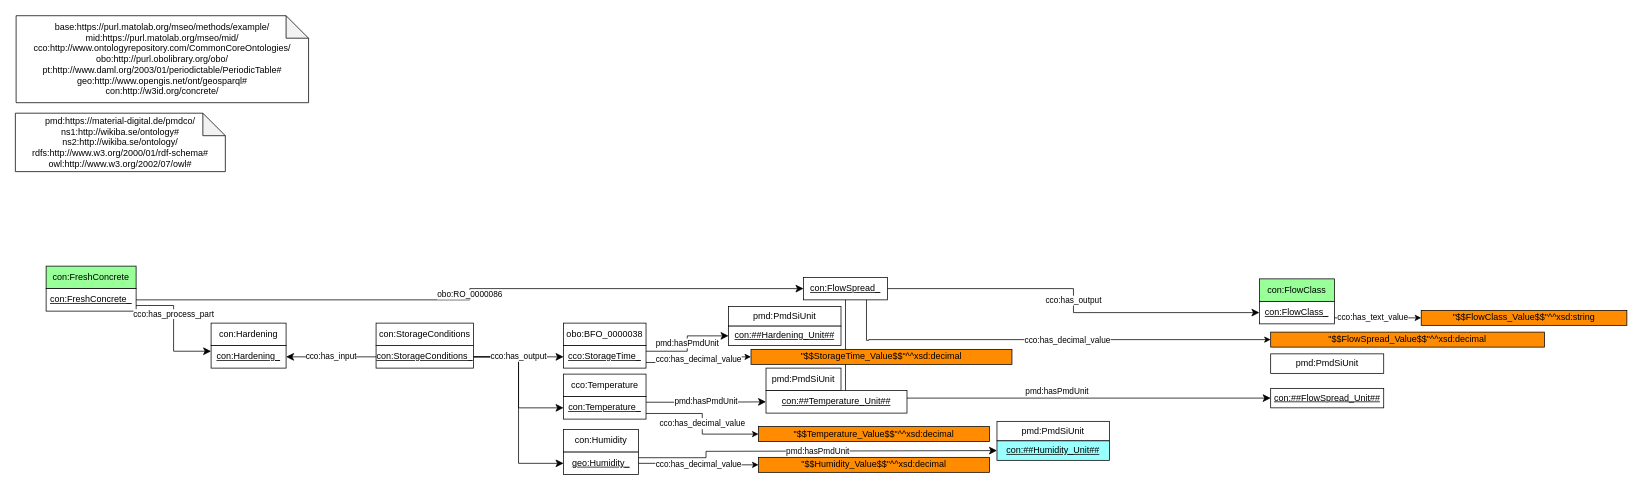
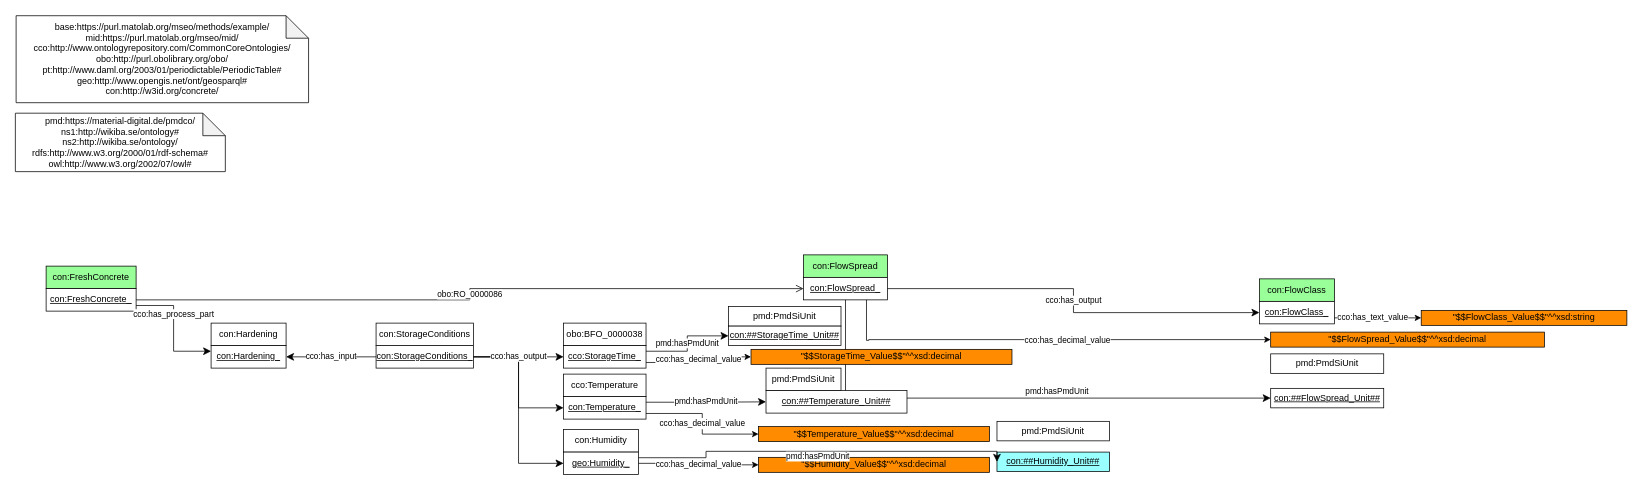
  <mxCell id="0" />
  <mxCell id="1" parent="0" />
  <mxCell id="2" value="con:FreshConcrete" style="rounded=0;whiteSpace=wrap;html=1;snapToPoint=1;points=[[0.1,0],[0.2,0],[0.3,0],[0.4,0],[0.5,0],[0.6,0],[0.7,0],[0.8,0],[0.9,0],[0,0.1],[0,0.3],[0,0.5],[0,0.7],[0,0.9],[0.1,1],[0.2,1],[0.3,1],[0.4,1],[0.5,1],[0.6,1],[0.7,1],[0.8,1],[0.9,1],[1,0.1],[1,0.3],[1,0.5],[1,0.7],[1,0.9]];fillColor=#99FF99;" parent="1" vertex="1"><mxGeometry x="61" y="354" width="120" height="30" as="geometry" /></mxCell>
  <mxCell id="3" value="&lt;u&gt;con:&lt;/u&gt;&lt;u&gt;FreshConcrete_&lt;/u&gt;" style="rounded=0;whiteSpace=wrap;html=1;snapToPoint=1" parent="1" vertex="1"><mxGeometry x="61" y="384" width="120" height="30" as="geometry" /></mxCell>
+ <mxCell id="4" value="&lt;font style=&quot;font-size: 12px&quot;&gt;con:FlowSpread&lt;/font&gt;" style="rounded=0;whiteSpace=wrap;html=1;snapToPoint=1;points=[[0.1,0],[0.2,0],[0.3,0],[0.4,0],[0.5,0],[0.6,0],[0.7,0],[0.8,0],[0.9,0],[0,0.1],[0,0.3],[0,0.5],[0,0.7],[0,0.9],[0.1,1],[0.2,1],[0.3,1],[0.4,1],[0.5,1],[0.6,1],[0.7,1],[0.8,1],[0.9,1],[1,0.1],[1,0.3],[1,0.5],[1,0.7],[1,0.9]];fontSize=11;fillColor=#99FF99;" parent="1" vertex="1"><mxGeometry x="1071" y="339" width="112" height="30" as="geometry" /></mxCell>
  <mxCell id="5" value="&lt;u style=&quot;font-size: 12px&quot;&gt;con:&lt;/u&gt;&lt;u&gt;&lt;font style=&quot;font-size: 12px&quot;&gt;FlowSpread_&lt;/font&gt;&lt;/u&gt;" style="rounded=0;whiteSpace=wrap;html=1;snapToPoint=1;fontSize=11;fillColor=#FFFFFF;" parent="1" vertex="1"><mxGeometry x="1071" y="369" width="112" height="30" as="geometry" /></mxCell>
- <mxCell id="6" value="obo:RO_0000086" style="endArrow=classic;html=1;endSize=8;arcSize=0;entryX=0;entryY=0.5;entryDx=0;entryDy=0;edgeStyle=orthogonalEdgeStyle;exitX=1;exitY=0.5;exitDx=0;exitDy=0;fillColor=#FFFFFF;" parent="1" source="3" target="5" edge="1"><mxGeometry x="-1338" y="198" width="90" height="26" as="geometry"><mxPoint x="971" y="813" as="sourcePoint" /><mxPoint x="1071" y="395" as="targetPoint" /></mxGeometry></mxCell>
+ <mxCell id="6" value="obo:RO_0000086" style="endArrow=open;html=1;endSize=8;arcSize=0;entryX=0;entryY=0.5;entryDx=0;entryDy=0;edgeStyle=orthogonalEdgeStyle;exitX=1;exitY=0.5;exitDx=0;exitDy=0;fillColor=#FFFFFF;" parent="1" source="3" target="5" edge="1"><mxGeometry x="-1338" y="198" width="90" height="26" as="geometry"><mxPoint x="971" y="813" as="sourcePoint" /><mxPoint x="1071" y="395" as="targetPoint" /></mxGeometry></mxCell>
  <mxCell id="7" value="&lt;font style=&quot;font-size: 11px&quot;&gt;cco:has_decimal_value&lt;/font&gt;" style="edgeStyle=orthogonalEdgeStyle;rounded=0;orthogonalLoop=1;jettySize=auto;html=1;exitX=0.75;exitY=1;exitDx=0;exitDy=0;fontSize=12;entryX=0;entryY=0.5;entryDx=0;entryDy=0;fillColor=#FFFFFF;" parent="1" source="5" target="8" edge="1"><mxGeometry x="-1338" y="198" as="geometry"><mxPoint x="1073.26" y="484.5" as="sourcePoint" /><mxPoint x="1251.26" y="505" as="targetPoint" /><mxPoint x="-2" y="27" as="offset" /><Array as="points"><mxPoint x="1158" y="453" /></Array></mxGeometry></mxCell>
  <mxCell id="8" value="&quot;$$FlowSpread_Value$$&quot;^^xsd:decimal" style="rounded=0;whiteSpace=wrap;html=1;snapToPoint=1;shadow=0;glass=0;sketch=0;strokeColor=default;fontSize=12;fillColor=#FF8C00;" parent="1" vertex="1"><mxGeometry x="1694" y="442" width="365" height="20" as="geometry" /></mxCell>
  <mxCell id="9" value="pmd:PmdSiUnit" style="rounded=0;whiteSpace=wrap;html=1;fillColor=#FFFFFF;" parent="1" vertex="1"><mxGeometry x="1694" y="471" width="150.74" height="26" as="geometry" /></mxCell>
  <mxCell id="10" value="&lt;u&gt;con:##FlowSpread_Unit##&lt;/u&gt;" style="rounded=0;whiteSpace=wrap;html=1;fillColor=#FFFFFF;" parent="1" vertex="1"><mxGeometry x="1694" y="517" width="150.74" height="26" as="geometry" /></mxCell>
  <mxCell id="11" value="pmd:hasPmdUnit" style="endArrow=classic;html=1;endSize=8;arcSize=0;edgeStyle=orthogonalEdgeStyle;entryX=0;entryY=0.5;entryDx=0;entryDy=0;exitX=0.5;exitY=1;exitDx=0;exitDy=0;fillColor=#FFFFFF;" parent="1" source="5" target="10" edge="1"><mxGeometry width="90" height="26" as="geometry"><mxPoint x="1260.26" y="424.5" as="sourcePoint" /><mxPoint x="750.26" y="1756.74" as="targetPoint" /><mxPoint x="-2" y="56" as="offset" /></mxGeometry></mxCell>
  <mxCell id="12" value="&lt;font style=&quot;font-size: 12px&quot;&gt;con:FlowClass&lt;/font&gt;" style="rounded=0;whiteSpace=wrap;html=1;snapToPoint=1;points=[[0.1,0],[0.2,0],[0.3,0],[0.4,0],[0.5,0],[0.6,0],[0.7,0],[0.8,0],[0.9,0],[0,0.1],[0,0.3],[0,0.5],[0,0.7],[0,0.9],[0.1,1],[0.2,1],[0.3,1],[0.4,1],[0.5,1],[0.6,1],[0.7,1],[0.8,1],[0.9,1],[1,0.1],[1,0.3],[1,0.5],[1,0.7],[1,0.9]];fontSize=11;fillColor=#99FF99;" parent="1" vertex="1"><mxGeometry x="1679" y="371" width="100" height="30" as="geometry" /></mxCell>
  <mxCell id="13" value="&lt;u style=&quot;font-size: 12px&quot;&gt;con:&lt;/u&gt;&lt;u&gt;&lt;font style=&quot;font-size: 12px&quot;&gt;FlowClass_&lt;/font&gt;&lt;/u&gt;" style="rounded=0;whiteSpace=wrap;html=1;snapToPoint=1;fontSize=11;fillColor=#FFFFFF;" parent="1" vertex="1"><mxGeometry x="1679" y="401" width="100" height="30" as="geometry" /></mxCell>
  <mxCell id="14" value="cco:has_output" style="endArrow=classic;html=1;endSize=8;arcSize=0;edgeStyle=orthogonalEdgeStyle;exitX=1;exitY=0.5;exitDx=0;exitDy=0;fillColor=#FFFFFF;entryX=0;entryY=0.5;entryDx=0;entryDy=0;" parent="1" source="5" target="13" edge="1"><mxGeometry width="90" height="26" as="geometry"><mxPoint x="1211.26" y="489.5" as="sourcePoint" /><mxPoint x="1619" y="400" as="targetPoint" /></mxGeometry></mxCell>
  <mxCell id="15" value="&lt;font style=&quot;font-size: 11px&quot;&gt;cco:has_text_value&lt;/font&gt;" style="edgeStyle=orthogonalEdgeStyle;rounded=0;orthogonalLoop=1;jettySize=auto;html=1;exitX=1;exitY=0.75;exitDx=0;exitDy=0;fontSize=12;entryX=0;entryY=0.5;entryDx=0;entryDy=0;fillColor=#FFFFFF;" parent="1" source="13" target="16" edge="1"><mxGeometry x="-635" y="-488" as="geometry"><mxPoint x="1814" y="382" as="sourcePoint" /><mxPoint x="1830" y="455" as="targetPoint" /><mxPoint x="-7" as="offset" /><Array as="points"><mxPoint x="1894.74" y="424" /></Array></mxGeometry></mxCell>
  <mxCell id="16" value="&quot;$$FlowClass_Value$$&quot;^^xsd:string" style="rounded=0;whiteSpace=wrap;html=1;snapToPoint=1;shadow=0;glass=0;sketch=0;strokeColor=default;fontSize=12;fillColor=#FF8C00;" parent="1" vertex="1"><mxGeometry x="1894.74" y="413" width="274.26" height="20" as="geometry" /></mxCell>
  <mxCell id="17" value="pmd:https://material-digital.de/pmdco/&lt;br/&gt;ns1:http://wikiba.se/ontology#&lt;br/&gt;ns2:http://wikiba.se/ontology/&lt;br/&gt;rdfs:http://www.w3.org/2000/01/rdf-schema#&lt;br/&gt;owl:http://www.w3.org/2002/07/owl#&lt;br/&gt;" style="shape=note;whiteSpace=wrap;html=1;backgroundOutline=1;darkOpacity=0.05;" parent="1" vertex="1"><mxGeometry x="20" y="150.07" width="280" height="77.93" as="geometry" /></mxCell>
  <mxCell id="18" value="base:https://purl.matolab.org/mseo/methods/example/&lt;br&gt;mid:https://purl.matolab.org/mseo/mid/&lt;br&gt;cco:http://www.ontologyrepository.com/CommonCoreOntologies/&lt;br&gt;obo:http://purl.obolibrary.org/obo/&lt;br&gt;pt:http://www.daml.org/2003/01/periodictable/PeriodicTable#&lt;br&gt;geo:http://www.opengis.net/ont/geosparql#&lt;br&gt;con:&lt;span style=&quot;text-align: left&quot;&gt;http://w3id.org/concrete/&lt;/span&gt;" style="shape=note;whiteSpace=wrap;html=1;backgroundOutline=1;darkOpacity=0.05;" parent="1" vertex="1"><mxGeometry x="21" y="20.07" width="390" height="116" as="geometry" /></mxCell>
  <mxCell id="19" value="con:Hardening" style="rounded=0;whiteSpace=wrap;html=1;snapToPoint=1;points=[[0.1,0],[0.2,0],[0.3,0],[0.4,0],[0.5,0],[0.6,0],[0.7,0],[0.8,0],[0.9,0],[0,0.1],[0,0.3],[0,0.5],[0,0.7],[0,0.9],[0.1,1],[0.2,1],[0.3,1],[0.4,1],[0.5,1],[0.6,1],[0.7,1],[0.8,1],[0.9,1],[1,0.1],[1,0.3],[1,0.5],[1,0.7],[1,0.9]];fillColor=default;" parent="1" vertex="1"><mxGeometry x="281" y="430" width="100" height="30" as="geometry" /></mxCell>
  <mxCell id="20" value="&lt;u&gt;con:Hardening&lt;/u&gt;&lt;u&gt;_&lt;/u&gt;" style="rounded=0;whiteSpace=wrap;html=1;snapToPoint=1;fillColor=default;" parent="1" vertex="1"><mxGeometry x="281" y="460" width="100" height="30" as="geometry" /></mxCell>
  <mxCell id="21" value="cco:has_process_part" style="endArrow=classic;html=1;exitX=1;exitY=0.75;exitDx=0;exitDy=0;entryX=0;entryY=0.25;entryDx=0;entryDy=0;endSize=8;arcSize=0;edgeStyle=orthogonalEdgeStyle;" parent="1" source="3" target="20" edge="1"><mxGeometry x="-1338" y="198" width="90" height="26" as="geometry"><mxPoint x="570" y="697" as="sourcePoint" /><mxPoint x="544" y="902" as="targetPoint" /><mxPoint y="-19" as="offset" /></mxGeometry></mxCell>
  <mxCell id="22" value="&lt;u&gt;con:StorageConditions&lt;/u&gt;&lt;u&gt;_&lt;/u&gt;" style="rounded=0;whiteSpace=wrap;html=1;snapToPoint=1;fillColor=default;" parent="1" vertex="1"><mxGeometry x="501" y="460" width="130" height="30" as="geometry" /></mxCell>
  <mxCell id="23" value="cco:has_input" style="endArrow=classic;html=1;exitX=0;exitY=0.5;exitDx=0;exitDy=0;entryX=1;entryY=0.5;entryDx=0;entryDy=0;endSize=8;arcSize=0;edgeStyle=orthogonalEdgeStyle;fillColor=#E6E6E6;" parent="1" source="22" target="20" edge="1"><mxGeometry x="-1338" y="198" width="90" height="26" as="geometry"><mxPoint x="502" y="420" as="sourcePoint" /><mxPoint x="531" y="480.5" as="targetPoint" /></mxGeometry></mxCell>
  <mxCell id="24" value="cco:has_output" style="endArrow=classic;html=1;exitX=1;exitY=0.5;exitDx=0;exitDy=0;endSize=8;arcSize=0;edgeStyle=orthogonalEdgeStyle;fillColor=#E6E6E6;entryX=0;entryY=0.5;entryDx=0;entryDy=0;" parent="1" source="22" target="26" edge="1"><mxGeometry x="-1338" y="198" width="90" height="26" as="geometry"><mxPoint x="815" y="540" as="sourcePoint" /><mxPoint x="812" y="502" as="targetPoint" /><mxPoint as="offset" /></mxGeometry></mxCell>
  <mxCell id="25" value="obo:BFO_0000038" style="rounded=0;whiteSpace=wrap;html=1;snapToPoint=1;points=[[0.1,0],[0.2,0],[0.3,0],[0.4,0],[0.5,0],[0.6,0],[0.7,0],[0.8,0],[0.9,0],[0,0.1],[0,0.3],[0,0.5],[0,0.7],[0,0.9],[0.1,1],[0.2,1],[0.3,1],[0.4,1],[0.5,1],[0.6,1],[0.7,1],[0.8,1],[0.9,1],[1,0.1],[1,0.3],[1,0.5],[1,0.7],[1,0.9]];fillColor=default;" parent="1" vertex="1"><mxGeometry x="751" y="430" width="110" height="30" as="geometry" /></mxCell>
  <mxCell id="26" value="&lt;u&gt;cco:StorageTime_&lt;/u&gt;" style="rounded=0;whiteSpace=wrap;html=1;snapToPoint=1fillColor=#FFFFFF;fillColor=default;" parent="1" vertex="1"><mxGeometry x="751" y="460" width="110" height="30" as="geometry" /></mxCell>
  <mxCell id="27" value="cco:has_output" style="endArrow=classic;html=1;exitX=1;exitY=0.5;exitDx=0;exitDy=0;endSize=8;arcSize=0;edgeStyle=orthogonalEdgeStyle;fillColor=#E6E6E6;entryX=0;entryY=0.5;entryDx=0;entryDy=0;" parent="1" source="22" target="29" edge="1"><mxGeometry x="-1338" y="198" width="90" height="26" as="geometry"><mxPoint x="752" y="571.5" as="sourcePoint" /><mxPoint x="852" y="518" as="targetPoint" /><mxPoint y="-34" as="offset" /></mxGeometry></mxCell>
  <mxCell id="28" value="cco:Temperature" style="rounded=0;whiteSpace=wrap;html=1;snapToPoint=1;points=[[0.1,0],[0.2,0],[0.3,0],[0.4,0],[0.5,0],[0.6,0],[0.7,0],[0.8,0],[0.9,0],[0,0.1],[0,0.3],[0,0.5],[0,0.7],[0,0.9],[0.1,1],[0.2,1],[0.3,1],[0.4,1],[0.5,1],[0.6,1],[0.7,1],[0.8,1],[0.9,1],[1,0.1],[1,0.3],[1,0.5],[1,0.7],[1,0.9]];fillColor=default;" parent="1" vertex="1"><mxGeometry x="751" y="498" width="110" height="30" as="geometry" /></mxCell>
  <mxCell id="29" value="&lt;u&gt;con:Temperature_&lt;/u&gt;" style="rounded=0;whiteSpace=wrap;html=1;fillColor=default;" parent="1" vertex="1"><mxGeometry x="751" y="528" width="110" height="30" as="geometry" /></mxCell>
  <mxCell id="30" value="cco:has_output" style="endArrow=classic;html=1;exitX=1;exitY=0.5;exitDx=0;exitDy=0;endSize=8;arcSize=0;edgeStyle=orthogonalEdgeStyle;fillColor=#E6E6E6;entryX=0;entryY=0.5;entryDx=0;entryDy=0;" parent="1" source="22" target="32" edge="1"><mxGeometry x="-1338" y="198" width="90" height="26" as="geometry"><mxPoint x="602" y="644.5" as="sourcePoint" /><mxPoint x="712" y="586" as="targetPoint" /><mxPoint y="-71" as="offset" /></mxGeometry></mxCell>
  <mxCell id="31" value="con:Humidity" style="rounded=0;whiteSpace=wrap;html=1;snapToPoint=1;points=[[0.1,0],[0.2,0],[0.3,0],[0.4,0],[0.5,0],[0.6,0],[0.7,0],[0.8,0],[0.9,0],[0,0.1],[0,0.3],[0,0.5],[0,0.7],[0,0.9],[0.1,1],[0.2,1],[0.3,1],[0.4,1],[0.5,1],[0.6,1],[0.7,1],[0.8,1],[0.9,1],[1,0.1],[1,0.3],[1,0.5],[1,0.7],[1,0.9]];fillColor=default;" parent="1" vertex="1"><mxGeometry x="751" y="572" width="100" height="30" as="geometry" /></mxCell>
  <mxCell id="32" value="&lt;u&gt;geo:Humidity_&lt;/u&gt;" style="rounded=0;whiteSpace=wrap;html=1;fillColor=default;" parent="1" vertex="1"><mxGeometry x="751" y="602" width="100" height="30" as="geometry" /></mxCell>
  <mxCell id="33" value="&lt;font style=&quot;font-size: 11px&quot;&gt;cco:has_decimal_value&lt;/font&gt;" style="edgeStyle=orthogonalEdgeStyle;rounded=0;orthogonalLoop=1;jettySize=auto;html=1;exitX=1;exitY=0.75;exitDx=0;exitDy=0;fontSize=12;fillColor=#FFFFFF;entryX=0;entryY=0.5;entryDx=0;entryDy=0;" parent="1" source="26" target="35" edge="1"><mxGeometry x="-1338" y="198" as="geometry"><mxPoint x="1116.74" y="544.5" as="sourcePoint" /><mxPoint x="1051" y="518" as="targetPoint" /></mxGeometry></mxCell>
  <mxCell id="34" value="con:StorageConditions" style="rounded=0;whiteSpace=wrap;html=1;snapToPoint=1;points=[[0.1,0],[0.2,0],[0.3,0],[0.4,0],[0.5,0],[0.6,0],[0.7,0],[0.8,0],[0.9,0],[0,0.1],[0,0.3],[0,0.5],[0,0.7],[0,0.9],[0.1,1],[0.2,1],[0.3,1],[0.4,1],[0.5,1],[0.6,1],[0.7,1],[0.8,1],[0.9,1],[1,0.1],[1,0.3],[1,0.5],[1,0.7],[1,0.9]];fillColor=default;" parent="1" vertex="1"><mxGeometry x="501" y="430" width="130" height="30" as="geometry" /></mxCell>
  <mxCell id="35" value="&quot;$$StorageTime_Value$$&quot;^^xsd:decimal" style="rounded=0;whiteSpace=wrap;html=1;snapToPoint=1;shadow=0;glass=0;sketch=0;strokeColor=default;fontSize=12;fillColor=#FF8C00;" parent="1" vertex="1"><mxGeometry x="1001" y="465" width="348" height="20" as="geometry" /></mxCell>
  <mxCell id="36" value="&lt;font style=&quot;font-size: 11px&quot;&gt;cco:has_decimal_value&lt;/font&gt;" style="edgeStyle=orthogonalEdgeStyle;rounded=0;orthogonalLoop=1;jettySize=auto;html=1;exitX=1;exitY=0.75;exitDx=0;exitDy=0;fontSize=12;fillColor=#FFFFFF;entryX=0;entryY=0.5;entryDx=0;entryDy=0;" parent="1" source="29" target="37" edge="1"><mxGeometry x="-1328" y="256" as="geometry"><mxPoint x="871" y="540.5" as="sourcePoint" /><mxPoint x="1061" y="576" as="targetPoint" /></mxGeometry></mxCell>
  <mxCell id="37" value="&quot;$$Temperature_Value$$&quot;^^xsd:decimal" style="rounded=0;whiteSpace=wrap;html=1;snapToPoint=1;shadow=0;glass=0;sketch=0;strokeColor=default;fontSize=12;fillColor=#FF8C00;" parent="1" vertex="1"><mxGeometry x="1011" y="568" width="308" height="20" as="geometry" /></mxCell>
  <mxCell id="38" value="&lt;font style=&quot;font-size: 11px&quot;&gt;cco:has_decimal_value&lt;/font&gt;" style="edgeStyle=orthogonalEdgeStyle;rounded=0;orthogonalLoop=1;jettySize=auto;html=1;exitX=1;exitY=0.5;exitDx=0;exitDy=0;fontSize=12;fillColor=#FFFFFF;entryX=0;entryY=0.5;entryDx=0;entryDy=0;" parent="1" source="32" target="39" edge="1"><mxGeometry x="-1328" y="332" as="geometry"><mxPoint x="871" y="616.5" as="sourcePoint" /><mxPoint x="1061" y="652" as="targetPoint" /></mxGeometry></mxCell>
  <mxCell id="39" value="&quot;$$Humidity_Value$$&quot;^^xsd:decimal" style="rounded=0;whiteSpace=wrap;html=1;snapToPoint=1;shadow=0;glass=0;sketch=0;strokeColor=default;fontSize=12;fillColor=#FF8C00;" parent="1" vertex="1"><mxGeometry x="1011" y="609" width="308" height="20" as="geometry" /></mxCell>
  <mxCell id="40" value="pmd:PmdSiUnit" style="rounded=0;whiteSpace=wrap;html=1;fillColor=#FFFFFF;" parent="1" vertex="1"><mxGeometry x="971" y="408" width="150" height="26" as="geometry" /></mxCell>
- <mxCell id="41" value="&lt;u&gt;con:##Hardening_Unit##&lt;/u&gt;" style="rounded=0;whiteSpace=wrap;html=1;fillColor=#FFFFFF;" parent="1" vertex="1"><mxGeometry x="971" y="434" width="150" height="26" as="geometry" /></mxCell>
+ <mxCell id="41" value="&lt;u&gt;con:##StorageTime_Unit##&lt;/u&gt;" style="rounded=0;whiteSpace=wrap;html=1;fillColor=#FFFFFF;" parent="1" vertex="1"><mxGeometry x="971" y="434" width="150" height="26" as="geometry" /></mxCell>
  <mxCell id="42" value="pmd:hasPmdUnit" style="endArrow=classic;html=1;entryX=0;entryY=0.5;entryDx=0;entryDy=0;endSize=8;arcSize=0;edgeStyle=orthogonalEdgeStyle;exitX=1;exitY=0.25;exitDx=0;exitDy=0;fillColor=#FFFFFF;" parent="1" source="26" target="41" edge="1"><mxGeometry x="-1338" y="198" width="90" height="26" as="geometry"><mxPoint x="971" y="296.5" as="sourcePoint" /><mxPoint x="1141.5" y="178" as="targetPoint" /></mxGeometry></mxCell>
  <mxCell id="43" value="pmd:PmdSiUnit" style="rounded=0;whiteSpace=wrap;html=1;snapToPoint=1;points=[[0.1,0],[0.2,0],[0.3,0],[0.4,0],[0.5,0],[0.6,0],[0.7,0],[0.8,0],[0.9,0],[0,0.1],[0,0.3],[0,0.5],[0,0.7],[0,0.9],[0.1,1],[0.2,1],[0.3,1],[0.4,1],[0.5,1],[0.6,1],[0.7,1],[0.8,1],[0.9,1],[1,0.1],[1,0.3],[1,0.5],[1,0.7],[1,0.9]];fillColor=#FFFFFF;" parent="1" vertex="1"><mxGeometry x="1021" y="490" width="100" height="30" as="geometry" /></mxCell>
  <mxCell id="44" value="&lt;u&gt;con:##Temperature_Unit##&lt;/u&gt;" style="rounded=0;whiteSpace=wrap;html=1;snapToPoint=1;fillColor=#FFFFFF;" parent="1" vertex="1"><mxGeometry x="1021" y="520" width="188" height="30" as="geometry" /></mxCell>
  <mxCell id="45" value="pmd:hasPmdUnit" style="endArrow=classic;html=1;entryX=0;entryY=0.5;entryDx=0;entryDy=0;endSize=8;arcSize=0;edgeStyle=orthogonalEdgeStyle;exitX=1;exitY=0.25;exitDx=0;exitDy=0;fillColor=#FFFFFF;" parent="1" source="29" target="44" edge="1"><mxGeometry x="-1328" y="208" width="90" height="26" as="geometry"><mxPoint x="871" y="477.5" as="sourcePoint" /><mxPoint x="981" y="457" as="targetPoint" /></mxGeometry></mxCell>
  <mxCell id="46" value="pmd:PmdSiUnit" style="rounded=0;whiteSpace=wrap;html=1;fillColor=#FFFFFF;" parent="1" vertex="1"><mxGeometry x="1329" y="561" width="150" height="26" as="geometry" /></mxCell>
- <mxCell id="47" value="&lt;u&gt;con:##Humidity_Unit##&lt;/u&gt;" style="rounded=0;whiteSpace=wrap;html=1;fillColor=#99FFFF;" parent="1" vertex="1"><mxGeometry x="1329" y="587" width="150" height="26" as="geometry" /></mxCell>
+ <mxCell id="47" value="&lt;u&gt;con:##Humidity_Unit##&lt;/u&gt;" style="rounded=0;whiteSpace=wrap;html=1;fillColor=#99FFFF;" parent="1" vertex="1"><mxGeometry x="1329" y="602" width="150" height="26" as="geometry" /></mxCell>
  <mxCell id="48" value="pmd:hasPmdUnit" style="endArrow=classic;html=1;entryX=0;entryY=0.5;entryDx=0;entryDy=0;endSize=8;arcSize=0;edgeStyle=orthogonalEdgeStyle;exitX=1;exitY=0.25;exitDx=0;exitDy=0;fillColor=#FFFFFF;" parent="1" source="32" target="47" edge="1"><mxGeometry x="-1338" y="198" width="90" height="26" as="geometry"><mxPoint x="871" y="545.5" as="sourcePoint" /><mxPoint x="1031" y="545" as="targetPoint" /><Array as="points"><mxPoint x="941" y="610" /><mxPoint x="941" y="601" /></Array><mxPoint y="-4" as="offset" /></mxGeometry></mxCell>
